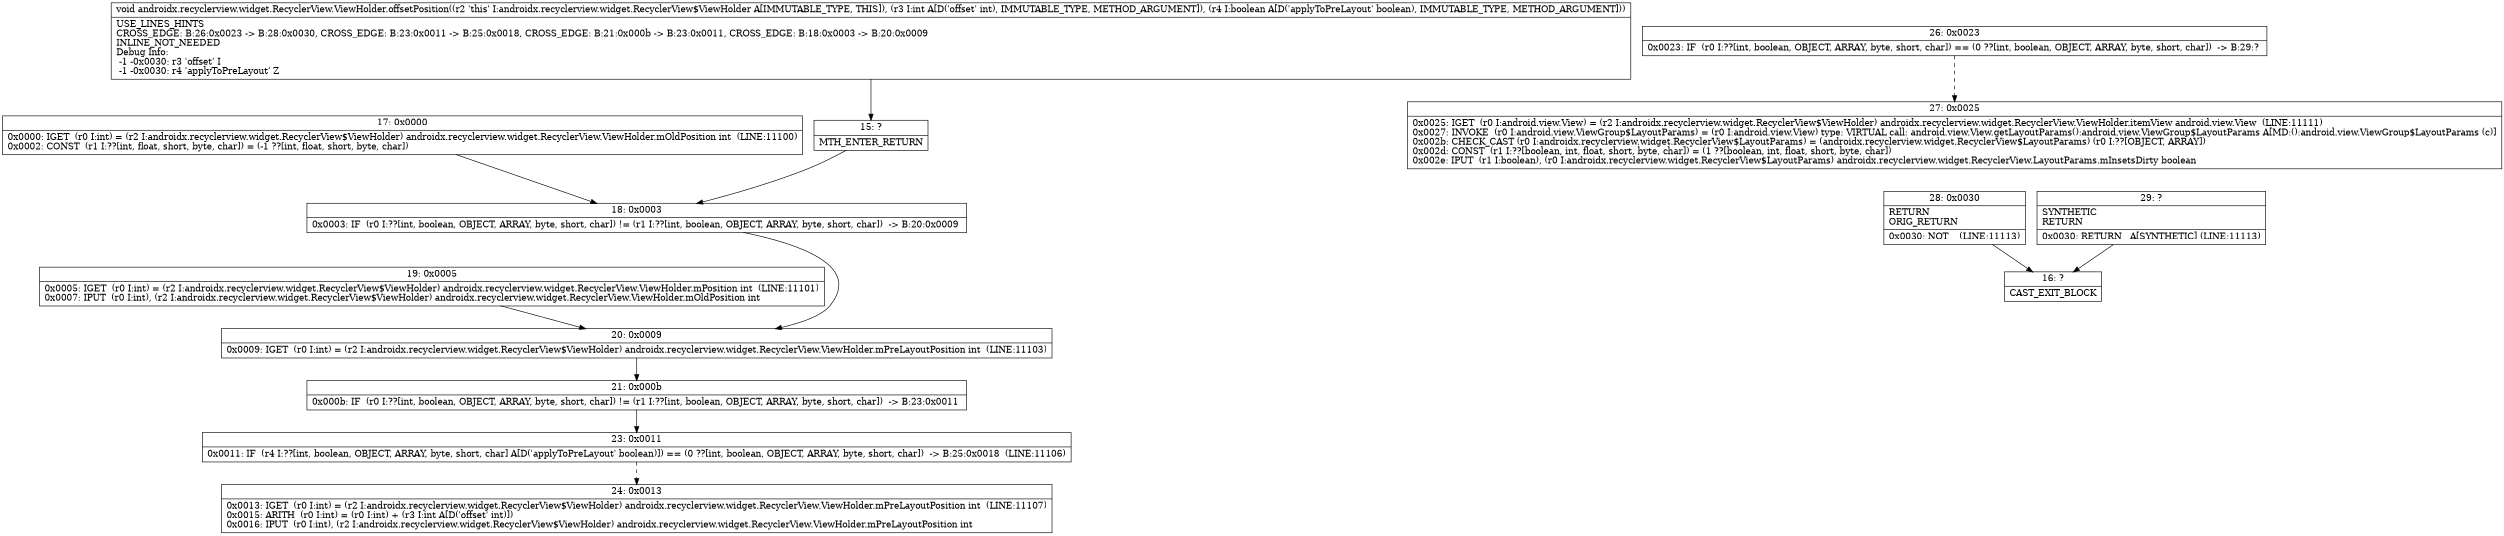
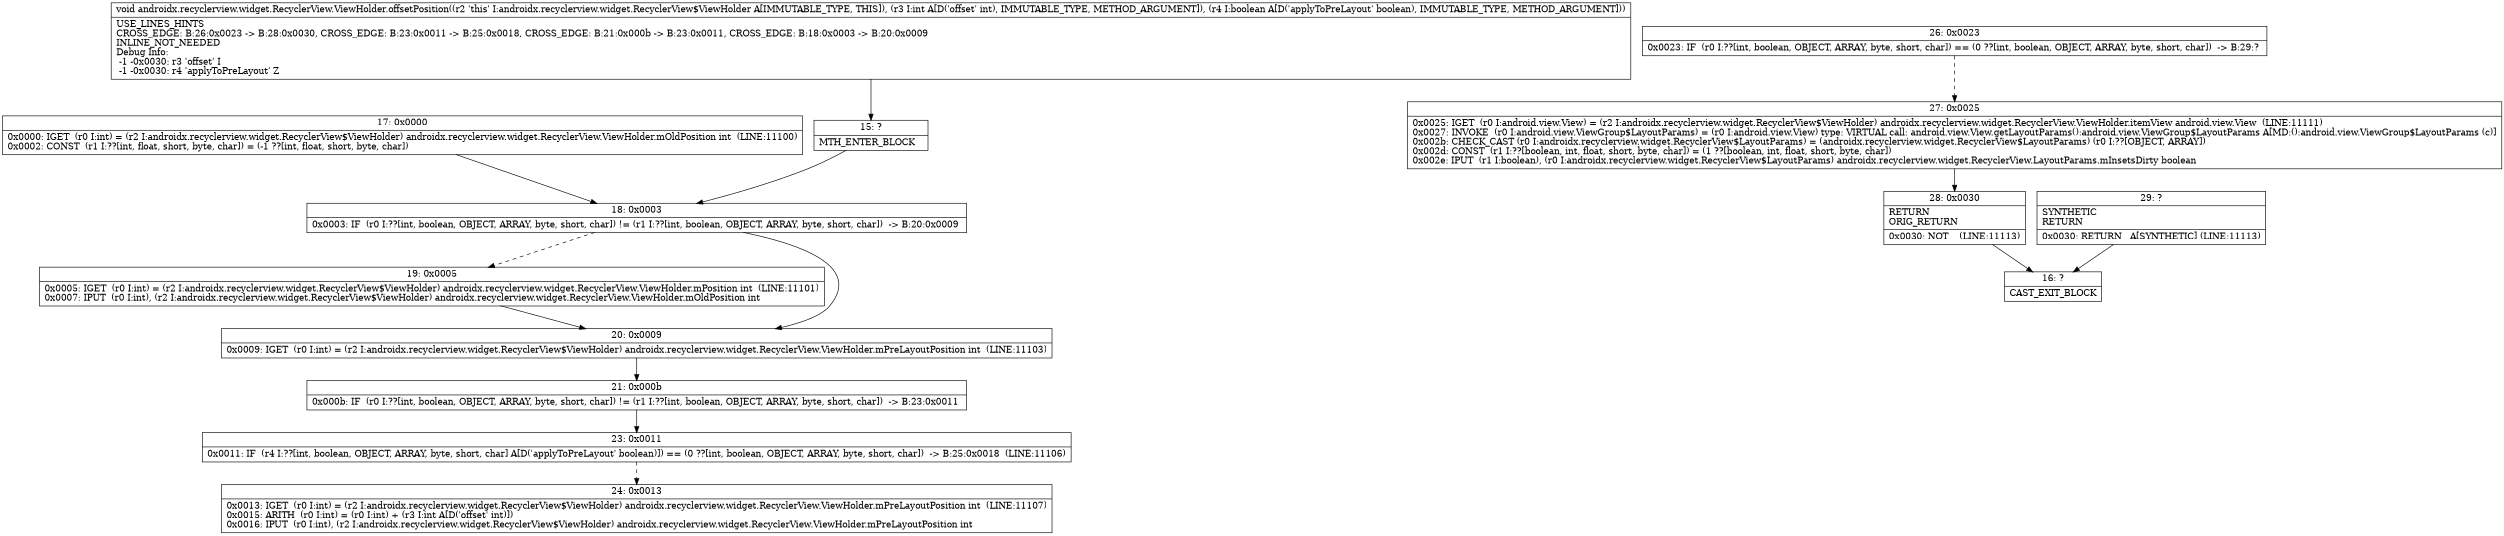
  digraph {
    node [shape=record]
-   n1 [label="{15\:\ ?|MTH_ENTER_RETURN\l}"]
+   n1 [label="{15\:\ ?|MTH_ENTER_BLOCK\l}"]
    n2 [label="{18\:\ 0x0003|0x0003: IF  (r0 I:??[int, boolean, OBJECT, ARRAY, byte, short, char]) != (r1 I:??[int, boolean, OBJECT, ARRAY, byte, short, char])  \-\> B:20:0x0009 \l}"]
    n3 [label="{17\:\ 0x0000|0x0000: IGET  (r0 I:int) = (r2 I:androidx.recyclerview.widget.RecyclerView$ViewHolder) androidx.recyclerview.widget.RecyclerView.ViewHolder.mOldPosition int  (LINE:11100)\l0x0002: CONST  (r1 I:??[int, float, short, byte, char]) = (\-1 ??[int, float, short, byte, char]) \l}"]
    n4 [label="{19\:\ 0x0005|0x0005: IGET  (r0 I:int) = (r2 I:androidx.recyclerview.widget.RecyclerView$ViewHolder) androidx.recyclerview.widget.RecyclerView.ViewHolder.mPosition int  (LINE:11101)\l0x0007: IPUT  (r0 I:int), (r2 I:androidx.recyclerview.widget.RecyclerView$ViewHolder) androidx.recyclerview.widget.RecyclerView.ViewHolder.mOldPosition int \l}"]
    n5 [label="{20\:\ 0x0009|0x0009: IGET  (r0 I:int) = (r2 I:androidx.recyclerview.widget.RecyclerView$ViewHolder) androidx.recyclerview.widget.RecyclerView.ViewHolder.mPreLayoutPosition int  (LINE:11103)\l}"]
    n6 [label="{21\:\ 0x000b|0x000b: IF  (r0 I:??[int, boolean, OBJECT, ARRAY, byte, short, char]) != (r1 I:??[int, boolean, OBJECT, ARRAY, byte, short, char])  \-\> B:23:0x0011 \l}"]
    n7 [label="{23\:\ 0x0011|0x0011: IF  (r4 I:??[int, boolean, OBJECT, ARRAY, byte, short, char] A[D('applyToPreLayout' boolean)]) == (0 ??[int, boolean, OBJECT, ARRAY, byte, short, char])  \-\> B:25:0x0018  (LINE:11106)\l}"]
    n8 [label="{24\:\ 0x0013|0x0013: IGET  (r0 I:int) = (r2 I:androidx.recyclerview.widget.RecyclerView$ViewHolder) androidx.recyclerview.widget.RecyclerView.ViewHolder.mPreLayoutPosition int  (LINE:11107)\l0x0015: ARITH  (r0 I:int) = (r0 I:int) + (r3 I:int A[D('offset' int)]) \l0x0016: IPUT  (r0 I:int), (r2 I:androidx.recyclerview.widget.RecyclerView$ViewHolder) androidx.recyclerview.widget.RecyclerView.ViewHolder.mPreLayoutPosition int \l}"]
    n9 [label="{26\:\ 0x0023|0x0023: IF  (r0 I:??[int, boolean, OBJECT, ARRAY, byte, short, char]) == (0 ??[int, boolean, OBJECT, ARRAY, byte, short, char])  \-\> B:29:? \l}"]
    n10 [label="{27\:\ 0x0025|0x0025: IGET  (r0 I:android.view.View) = (r2 I:androidx.recyclerview.widget.RecyclerView$ViewHolder) androidx.recyclerview.widget.RecyclerView.ViewHolder.itemView android.view.View  (LINE:11111)\l0x0027: INVOKE  (r0 I:android.view.ViewGroup$LayoutParams) = (r0 I:android.view.View) type: VIRTUAL call: android.view.View.getLayoutParams():android.view.ViewGroup$LayoutParams A[MD:():android.view.ViewGroup$LayoutParams (c)]\l0x002b: CHECK_CAST (r0 I:androidx.recyclerview.widget.RecyclerView$LayoutParams) = (androidx.recyclerview.widget.RecyclerView$LayoutParams) (r0 I:??[OBJECT, ARRAY]) \l0x002d: CONST  (r1 I:??[boolean, int, float, short, byte, char]) = (1 ??[boolean, int, float, short, byte, char]) \l0x002e: IPUT  (r1 I:boolean), (r0 I:androidx.recyclerview.widget.RecyclerView$LayoutParams) androidx.recyclerview.widget.RecyclerView.LayoutParams.mInsetsDirty boolean \l}"]
    n11 [label="{28\:\ 0x0030|RETURN\lORIG_RETURN\l|0x0030: NOT    (LINE:11113)\l}"]
    n12 [label="{29\:\ ?|SYNTHETIC\lRETURN\l|0x0030: RETURN   A[SYNTHETIC] (LINE:11113)\l}"]
    n13 [label="{16\:\ ?|CAST_EXIT_BLOCK\l}"]
    n14 [label="{void androidx.recyclerview.widget.RecyclerView.ViewHolder.offsetPosition((r2 'this' I:androidx.recyclerview.widget.RecyclerView$ViewHolder A[IMMUTABLE_TYPE, THIS]), (r3 I:int A[D('offset' int), IMMUTABLE_TYPE, METHOD_ARGUMENT]), (r4 I:boolean A[D('applyToPreLayout' boolean), IMMUTABLE_TYPE, METHOD_ARGUMENT]))  | USE_LINES_HINTS\lCROSS_EDGE: B:26:0x0023 \-\> B:28:0x0030, CROSS_EDGE: B:23:0x0011 \-\> B:25:0x0018, CROSS_EDGE: B:21:0x000b \-\> B:23:0x0011, CROSS_EDGE: B:18:0x0003 \-\> B:20:0x0009\lINLINE_NOT_NEEDED\lDebug Info:\l  \-1 \-0x0030: r3 'offset' I\l  \-1 \-0x0030: r4 'applyToPreLayout' Z\l}"]
    n1 -> n2
+   n2 -> n4 [style=dashed]
    n2 -> n5
    n3 -> n2
    n4 -> n5
    n5 -> n6
    n6 -> n7
    n7 -> n8 [style=dashed]
    n9 -> n10 [style=dashed]
+   n10 -> n11
    n11 -> n13
    n12 -> n13
    n14 -> n1
  }
